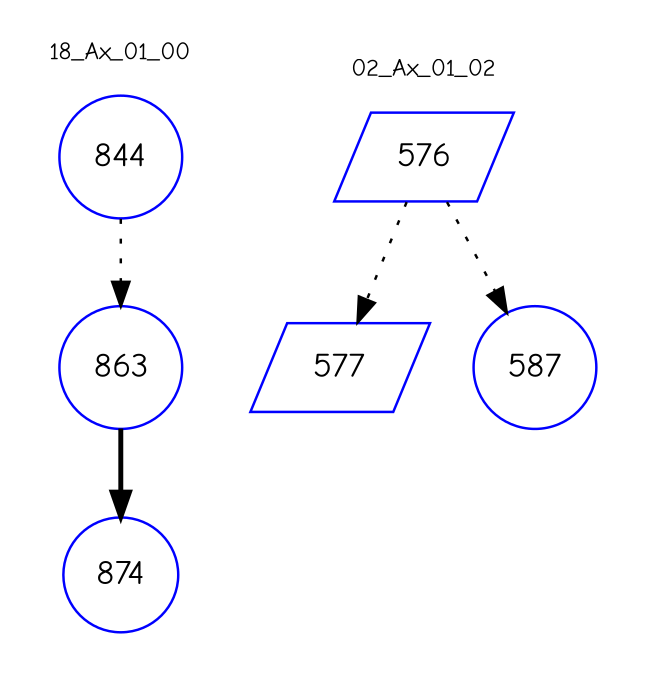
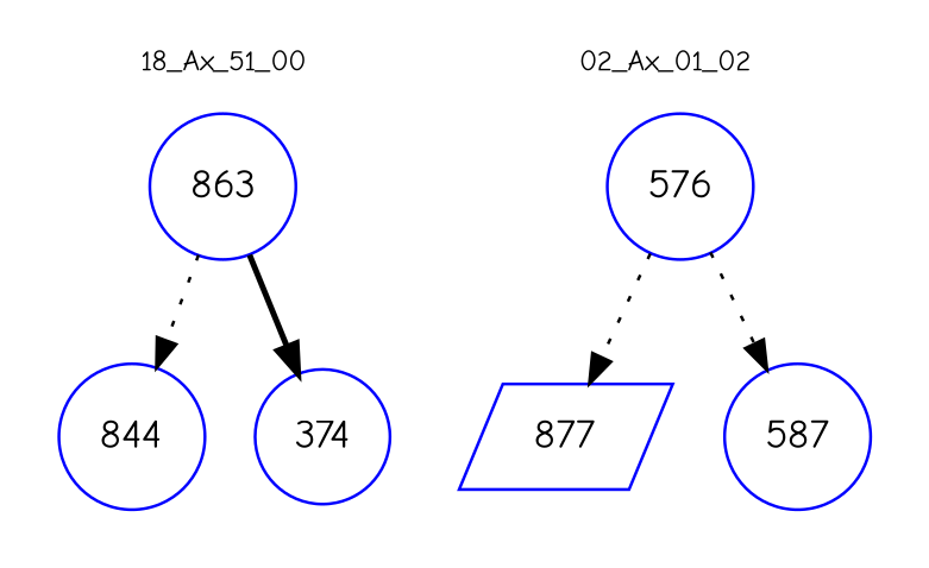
  digraph {
    fontname="Comic Neue"
    node [color=blue fontname="Comic Neue" shape=circle]
    edge [color=black fontname="Comic Neue" style=dotted]
    n1 [label=863]
    n2 [label=844]
-   n3 [label=874]
-   n4 [label=576 shape=parallelogram]
-   n5 [label=577 shape=parallelogram]
+   n3 [label=374]
+   n4 [label=576]
+   n5 [label=877 shape=parallelogram]
    n6 [label=587]
    subgraph cluster_1 {
      color=white
      fontsize=10
-     label="18_Ax_01_00"
+     label="18_Ax_51_00"
      n1
      n2
      n3
    }
    subgraph cluster_2 {
      color=white
      fontsize=10
      label="02_Ax_01_02"
      n4
      n5
      n6
    }
-   n2 -> n1
+   n1 -> n2
    n1 -> n3 [style=bold]
    n4 -> n5
    n4 -> n6
  }
